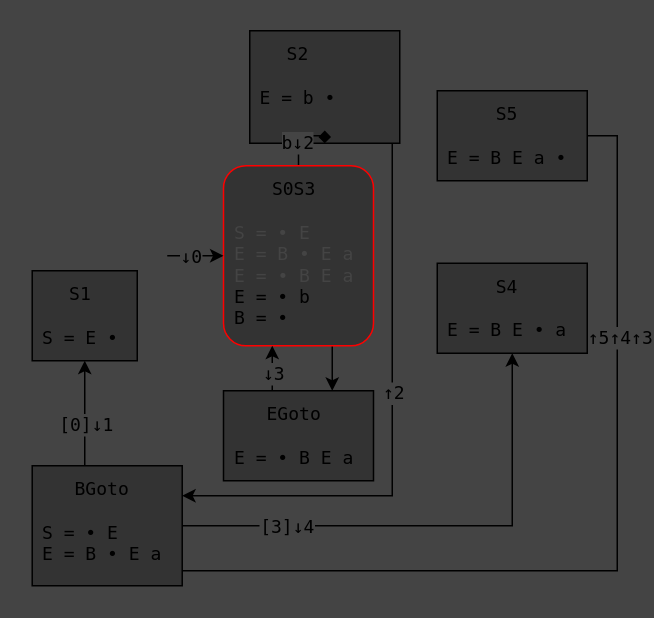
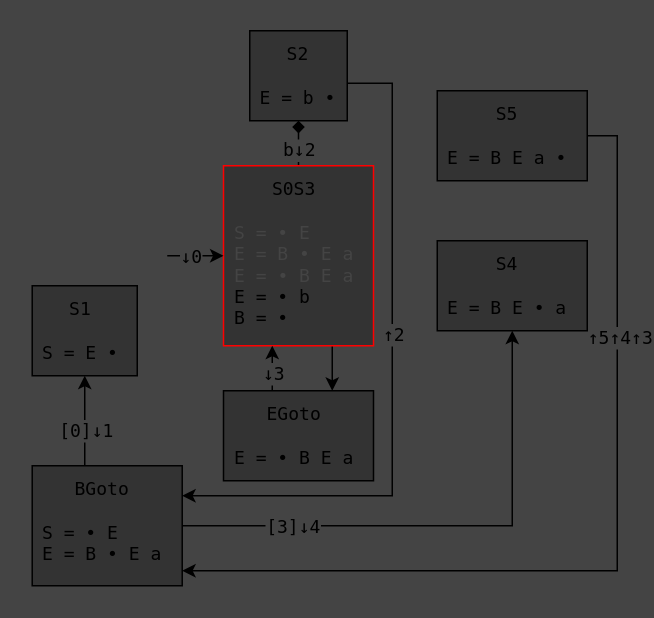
  <mxCell id="0" />
  <mxCell id="1" parent="0" />
- <mxCell id="2" value="&lt;div style=&quot;text-align: center;&quot;&gt;S1&lt;/div&gt;&lt;div&gt;&lt;br&gt;&lt;/div&gt;&lt;div&gt;S = E&amp;nbsp;&lt;span style=&quot;background-color: initial;&quot;&gt;•&lt;/span&gt;&lt;/div&gt;" style="rounded=0;whiteSpace=wrap;html=1;fontFamily=monospace;align=left;spacing=7;verticalAlign=top;spacingTop=-3;fillColor=#333333;" parent="1" vertex="1"><mxGeometry x="20.98" y="180" width="70.02" height="60" as="geometry" /></mxCell>
+ <mxCell id="2" value="&lt;div style=&quot;text-align: center;&quot;&gt;S1&lt;/div&gt;&lt;div&gt;&lt;br&gt;&lt;/div&gt;&lt;div&gt;S = E&amp;nbsp;&lt;span style=&quot;background-color: initial;&quot;&gt;•&lt;/span&gt;&lt;/div&gt;" style="rounded=0;whiteSpace=wrap;html=1;fontFamily=monospace;align=left;spacing=7;verticalAlign=top;spacingTop=-3;fillColor=#333333;" parent="1" vertex="1"><mxGeometry x="20.98" y="190" width="70.02" height="60" as="geometry" /></mxCell>
  <mxCell id="3" style="edgeStyle=orthogonalEdgeStyle;rounded=0;orthogonalLoop=1;jettySize=auto;html=1;fontFamily=monospace;fontSize=12;fontColor=default;labelBackgroundColor=#444444;resizable=0;" parent="1" source="5" target="20" edge="1"><mxGeometry relative="1" as="geometry"><Array as="points"><mxPoint x="261" y="55" /><mxPoint x="261" y="330" /></Array></mxGeometry></mxCell>
  <mxCell id="4" value="↑2" style="edgeLabel;html=1;align=center;verticalAlign=middle;resizable=0;points=[];rounded=0;strokeColor=default;spacing=10;fontFamily=monospace;fontSize=12;fontColor=default;labelBackgroundColor=#444444;fillColor=default;gradientColor=none;" parent="3" vertex="1" connectable="0"><mxGeometry x="-0.114" relative="1" as="geometry"><mxPoint as="offset" /></mxGeometry></mxCell>
- <mxCell id="5" value="&lt;div style=&quot;text-align: center;&quot;&gt;S2&lt;/div&gt;&lt;div&gt;&lt;br&gt;&lt;/div&gt;&lt;div&gt;E = b •&lt;/div&gt;" style="rounded=0;whiteSpace=wrap;html=1;fontFamily=monospace;align=left;spacing=7;verticalAlign=top;spacingTop=-3;fillColor=#333333;" parent="1" vertex="1"><mxGeometry x="166" y="20" width="100" height="75" as="geometry" /></mxCell>
+ <mxCell id="5" value="&lt;div style=&quot;text-align: center;&quot;&gt;S2&lt;/div&gt;&lt;div&gt;&lt;br&gt;&lt;/div&gt;&lt;div&gt;E = b •&lt;/div&gt;" style="rounded=0;whiteSpace=wrap;html=1;fontFamily=monospace;align=left;spacing=7;verticalAlign=top;spacingTop=-3;fillColor=#333333;" parent="1" vertex="1"><mxGeometry x="166" y="20" width="65" height="60" as="geometry" /></mxCell>
  <mxCell id="6" style="edgeStyle=orthogonalEdgeStyle;rounded=0;orthogonalLoop=1;jettySize=auto;html=1;fontFamily=monospace;fontSize=12;fontColor=default;labelBackgroundColor=#444444;resizable=0;endArrow=diamond;" parent="1" source="9" target="5" edge="1"><mxGeometry relative="1" as="geometry" /></mxCell>
  <mxCell id="7" value="b↓2" style="edgeLabel;html=1;align=center;verticalAlign=middle;resizable=0;points=[];rounded=0;strokeColor=default;spacing=10;fontFamily=monospace;fontSize=12;fontColor=default;labelBackgroundColor=#444444;fillColor=default;gradientColor=none;" parent="6" vertex="1" connectable="0"><mxGeometry x="-0.039" y="1" relative="1" as="geometry"><mxPoint x="-1" y="5" as="offset" /></mxGeometry></mxCell>
  <mxCell id="8" style="edgeStyle=orthogonalEdgeStyle;rounded=0;orthogonalLoop=1;jettySize=auto;html=1;fontFamily=monospace;fontSize=12;fontColor=default;labelBackgroundColor=#444444;resizable=0;" parent="1" source="9" target="23" edge="1"><mxGeometry relative="1" as="geometry"><Array as="points"><mxPoint x="221" y="250" /><mxPoint x="221" y="250" /></Array></mxGeometry></mxCell>
- <mxCell id="9" value="&lt;div style=&quot;text-align: center;&quot;&gt;S0S3&lt;/div&gt;&lt;div&gt;&lt;br&gt;&lt;/div&gt;&lt;div&gt;&lt;font color=&quot;#444444&quot;&gt;S = •&amp;nbsp;E&lt;/font&gt;&lt;/div&gt;&lt;div&gt;&lt;font color=&quot;#444444&quot;&gt;E = B&amp;nbsp;&lt;span style=&quot;background-color: initial;&quot;&gt;•&lt;/span&gt;&lt;span style=&quot;background-color: initial;&quot;&gt;&amp;nbsp;E a&lt;/span&gt;&lt;/font&gt;&lt;/div&gt;&lt;div&gt;&lt;font color=&quot;#444444&quot;&gt;E =&lt;span style=&quot;background-color: initial;&quot;&gt;&amp;nbsp;&lt;/span&gt;&lt;span style=&quot;background-color: initial;&quot;&gt;•&lt;/span&gt;&lt;span style=&quot;background-color: initial;&quot;&gt;&amp;nbsp;B&lt;/span&gt;&lt;span style=&quot;background-color: initial;&quot;&gt;&amp;nbsp;E a&lt;/span&gt;&lt;/font&gt;&lt;/div&gt;&lt;div&gt;E =&amp;nbsp;&lt;span style=&quot;background-color: initial;&quot;&gt;•&lt;/span&gt;&lt;span style=&quot;background-color: initial;&quot;&gt;&amp;nbsp;b&lt;/span&gt;&lt;/div&gt;&lt;div&gt;&lt;span style=&quot;background-color: initial;&quot;&gt;B =&amp;nbsp;&lt;/span&gt;&lt;span style=&quot;background-color: initial;&quot;&gt;•&lt;/span&gt;&lt;span style=&quot;background-color: initial;&quot;&gt;&lt;br&gt;&lt;/span&gt;&lt;/div&gt;" style="whiteSpace=wrap;html=1;fontFamily=monospace;align=left;spacing=7;verticalAlign=top;spacingTop=-3;fillColor=#333333;strokeColor=#FF0000;rounded=1;" parent="1" vertex="1"><mxGeometry x="148.5" y="110" width="100" height="120" as="geometry" /></mxCell>
+ <mxCell id="9" value="&lt;div style=&quot;text-align: center;&quot;&gt;S0S3&lt;/div&gt;&lt;div&gt;&lt;br&gt;&lt;/div&gt;&lt;div&gt;&lt;font color=&quot;#444444&quot;&gt;S = •&amp;nbsp;E&lt;/font&gt;&lt;/div&gt;&lt;div&gt;&lt;font color=&quot;#444444&quot;&gt;E = B&amp;nbsp;&lt;span style=&quot;background-color: initial;&quot;&gt;•&lt;/span&gt;&lt;span style=&quot;background-color: initial;&quot;&gt;&amp;nbsp;E a&lt;/span&gt;&lt;/font&gt;&lt;/div&gt;&lt;div&gt;&lt;font color=&quot;#444444&quot;&gt;E =&lt;span style=&quot;background-color: initial;&quot;&gt;&amp;nbsp;&lt;/span&gt;&lt;span style=&quot;background-color: initial;&quot;&gt;•&lt;/span&gt;&lt;span style=&quot;background-color: initial;&quot;&gt;&amp;nbsp;B&lt;/span&gt;&lt;span style=&quot;background-color: initial;&quot;&gt;&amp;nbsp;E a&lt;/span&gt;&lt;/font&gt;&lt;/div&gt;&lt;div&gt;E =&amp;nbsp;&lt;span style=&quot;background-color: initial;&quot;&gt;•&lt;/span&gt;&lt;span style=&quot;background-color: initial;&quot;&gt;&amp;nbsp;b&lt;/span&gt;&lt;/div&gt;&lt;div&gt;&lt;span style=&quot;background-color: initial;&quot;&gt;B =&amp;nbsp;&lt;/span&gt;&lt;span style=&quot;background-color: initial;&quot;&gt;•&lt;/span&gt;&lt;span style=&quot;background-color: initial;&quot;&gt;&lt;br&gt;&lt;/span&gt;&lt;/div&gt;" style="rounded=0;whiteSpace=wrap;html=1;fontFamily=monospace;align=left;spacing=7;verticalAlign=top;spacingTop=-3;fillColor=#333333;strokeColor=#FF0000;" parent="1" vertex="1"><mxGeometry x="148.5" y="110" width="100" height="120" as="geometry" /></mxCell>
  <mxCell id="10" value="" style="endArrow=classic;html=1;rounded=0;fontFamily=monospace;fontSize=12;fontColor=default;" parent="1" target="9" edge="1"><mxGeometry width="50" height="50" relative="1" as="geometry"><mxPoint x="111" y="170" as="sourcePoint" /><mxPoint x="20.98" y="75" as="targetPoint" /></mxGeometry></mxCell>
  <mxCell id="11" value="↓0" style="edgeLabel;html=1;align=center;verticalAlign=middle;resizable=0;points=[];rounded=0;strokeColor=default;spacing=10;fontFamily=monospace;fontSize=12;fontColor=default;labelBackgroundColor=#444444;fillColor=default;gradientColor=none;" parent="10" vertex="1" connectable="0"><mxGeometry x="-0.647" relative="1" as="geometry"><mxPoint x="8" as="offset" /></mxGeometry></mxCell>
- <mxCell id="12" value="&lt;div style=&quot;text-align: center;&quot;&gt;S4&lt;/div&gt;&lt;div&gt;&lt;br&gt;&lt;/div&gt;&lt;div&gt;E = B E • a&lt;/div&gt;" style="rounded=0;whiteSpace=wrap;html=1;fontFamily=monospace;align=left;spacing=7;verticalAlign=top;spacingTop=-3;fillColor=#333333;" parent="1" vertex="1"><mxGeometry x="291" y="175" width="100" height="60" as="geometry" /></mxCell>
- <mxCell id="13" style="edgeStyle=orthogonalEdgeStyle;rounded=0;orthogonalLoop=1;jettySize=auto;html=1;fontFamily=monospace;fontSize=12;fontColor=default;labelBackgroundColor=#444444;resizable=0;endArrow=none;" parent="1" source="15" target="20" edge="1"><mxGeometry relative="1" as="geometry"><Array as="points"><mxPoint x="411" y="90" /><mxPoint x="411" y="380" /></Array></mxGeometry></mxCell>
+ <mxCell id="12" value="&lt;div style=&quot;text-align: center;&quot;&gt;S4&lt;/div&gt;&lt;div&gt;&lt;br&gt;&lt;/div&gt;&lt;div&gt;E = B E • a&lt;/div&gt;" style="rounded=0;whiteSpace=wrap;html=1;fontFamily=monospace;align=left;spacing=7;verticalAlign=top;spacingTop=-3;fillColor=#333333;" parent="1" vertex="1"><mxGeometry x="291" y="160" width="100" height="60" as="geometry" /></mxCell>
+ <mxCell id="13" style="edgeStyle=orthogonalEdgeStyle;rounded=0;orthogonalLoop=1;jettySize=auto;html=1;fontFamily=monospace;fontSize=12;fontColor=default;labelBackgroundColor=#444444;resizable=0;" parent="1" source="15" target="20" edge="1"><mxGeometry relative="1" as="geometry"><Array as="points"><mxPoint x="411" y="90" /><mxPoint x="411" y="380" /></Array></mxGeometry></mxCell>
  <mxCell id="14" value="↑5↑4↑3" style="edgeLabel;html=1;align=center;verticalAlign=middle;resizable=0;points=[];rounded=0;strokeColor=default;spacing=10;fontFamily=monospace;fontSize=12;fontColor=default;labelBackgroundColor=#444444;fillColor=default;gradientColor=none;" parent="13" vertex="1" connectable="0"><mxGeometry x="-0.487" y="1" relative="1" as="geometry"><mxPoint as="offset" /></mxGeometry></mxCell>
  <mxCell id="15" value="&lt;div style=&quot;text-align: center;&quot;&gt;S5&lt;/div&gt;&lt;div&gt;&lt;br&gt;&lt;/div&gt;&lt;div&gt;E = B E a&lt;span style=&quot;background-color: initial;&quot;&gt;&amp;nbsp;&lt;/span&gt;&lt;span style=&quot;background-color: initial;&quot;&gt;•&lt;/span&gt;&lt;/div&gt;" style="rounded=0;whiteSpace=wrap;html=1;fontFamily=monospace;align=left;spacing=7;verticalAlign=top;spacingTop=-3;fillColor=#333333;" parent="1" vertex="1"><mxGeometry x="291" y="60" width="100" height="60" as="geometry" /></mxCell>
  <mxCell id="16" style="edgeStyle=orthogonalEdgeStyle;rounded=0;orthogonalLoop=1;jettySize=auto;html=1;fontFamily=monospace;fontSize=12;fontColor=default;labelBackgroundColor=#444444;resizable=0;" parent="1" source="20" target="12" edge="1"><mxGeometry relative="1" as="geometry" /></mxCell>
  <mxCell id="17" value="[3]↓4" style="edgeLabel;html=1;align=center;verticalAlign=middle;resizable=0;points=[];rounded=0;strokeColor=default;spacing=10;fontFamily=monospace;fontSize=12;fontColor=default;labelBackgroundColor=#444444;fillColor=default;gradientColor=none;" parent="16" vertex="1" connectable="0"><mxGeometry x="-0.58" relative="1" as="geometry"><mxPoint as="offset" /></mxGeometry></mxCell>
  <mxCell id="18" style="edgeStyle=orthogonalEdgeStyle;rounded=0;orthogonalLoop=1;jettySize=auto;html=1;entryX=0.5;entryY=1;entryDx=0;entryDy=0;fontFamily=monospace;fontSize=12;fontColor=default;labelBackgroundColor=#444444;resizable=0;" parent="1" source="20" target="2" edge="1"><mxGeometry relative="1" as="geometry"><Array as="points"><mxPoint x="56" y="300" /><mxPoint x="56" y="300" /></Array></mxGeometry></mxCell>
  <mxCell id="19" value="[0]↓1" style="edgeLabel;html=1;align=center;verticalAlign=middle;resizable=0;points=[];rounded=0;strokeColor=default;spacing=10;fontFamily=monospace;fontSize=12;fontColor=default;labelBackgroundColor=#444444;fillColor=default;gradientColor=none;" parent="18" vertex="1" connectable="0"><mxGeometry x="-0.224" y="-1" relative="1" as="geometry"><mxPoint as="offset" /></mxGeometry></mxCell>
  <mxCell id="20" value="&lt;div style=&quot;text-align: center;&quot;&gt;BGoto&lt;/div&gt;&lt;div&gt;&lt;br&gt;&lt;/div&gt;S = •&amp;nbsp;E&lt;div&gt;E =&amp;nbsp;&lt;span style=&quot;background-color: initial;&quot;&gt;B&amp;nbsp;&lt;/span&gt;&lt;span style=&quot;background-color: initial;&quot;&gt;•&lt;/span&gt;&lt;span style=&quot;background-color: initial;&quot;&gt;&amp;nbsp;&lt;/span&gt;&lt;span style=&quot;background-color: initial;&quot;&gt;E a&lt;/span&gt;&lt;/div&gt;" style="rounded=0;whiteSpace=wrap;html=1;fontFamily=monospace;align=left;spacing=7;verticalAlign=top;spacingTop=-3;fillColor=#333333;" parent="1" vertex="1"><mxGeometry x="20.98" y="310" width="100" height="80" as="geometry" /></mxCell>
  <mxCell id="21" style="edgeStyle=orthogonalEdgeStyle;rounded=0;orthogonalLoop=1;jettySize=auto;html=1;fontFamily=monospace;fontSize=12;fontColor=default;labelBackgroundColor=#444444;resizable=0;" parent="1" source="23" target="9" edge="1"><mxGeometry relative="1" as="geometry"><Array as="points"><mxPoint x="181" y="250" /><mxPoint x="181" y="250" /></Array></mxGeometry></mxCell>
  <mxCell id="22" value="↓3" style="edgeLabel;html=1;align=center;verticalAlign=middle;resizable=0;points=[];rounded=0;strokeColor=default;spacing=10;fontFamily=monospace;fontSize=12;fontColor=default;labelBackgroundColor=#444444;fillColor=default;gradientColor=none;" parent="21" vertex="1" connectable="0"><mxGeometry x="-0.427" y="-1" relative="1" as="geometry"><mxPoint x="-1" y="-3" as="offset" /></mxGeometry></mxCell>
  <mxCell id="23" value="&lt;div style=&quot;text-align: center;&quot;&gt;EGoto&lt;/div&gt;&lt;div&gt;&lt;br&gt;&lt;/div&gt;&lt;div&gt;E =&amp;nbsp;&lt;span style=&quot;background-color: initial;&quot;&gt;•&lt;/span&gt;&lt;span style=&quot;background-color: initial;&quot;&gt;&amp;nbsp;B E a&lt;/span&gt;&lt;/div&gt;" style="rounded=0;whiteSpace=wrap;html=1;fontFamily=monospace;align=left;spacing=7;verticalAlign=top;spacingTop=-3;fillColor=#333333;" parent="1" vertex="1"><mxGeometry x="148.5" y="260" width="100" height="60" as="geometry" /></mxCell>
